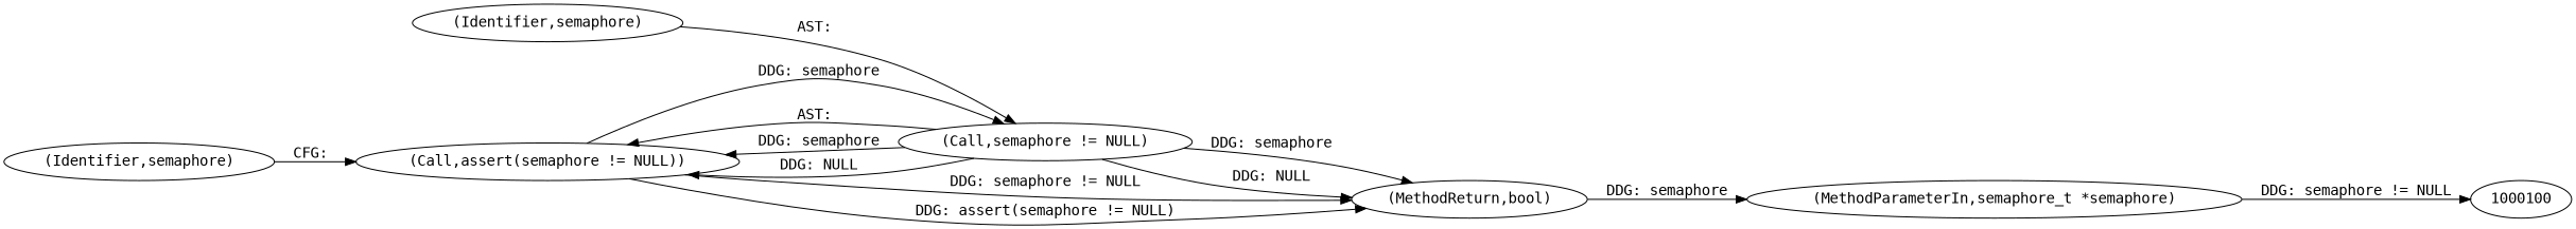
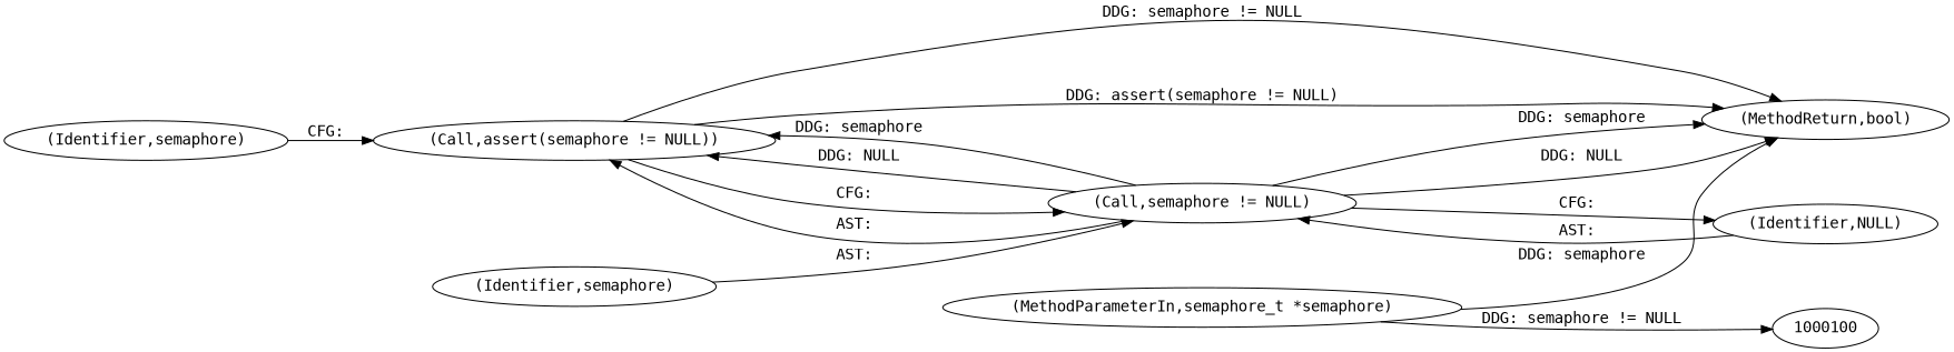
  digraph {
    fontname="DejaVu Sans Mono"
    rankdir=LR
    node [fontname="DejaVu Sans Mono"]
    edge [fontname="DejaVu Sans Mono"]
    n1 [label="(Call,assert(semaphore != NULL))"]
    n2 [label="(Call,semaphore != NULL)"]
    n3 [label="(MethodReturn,bool)"]
+   n4 [label="(Identifier,NULL)"]
    n5 [label="(MethodParameterIn,semaphore_t *semaphore)"]
    1000100
    n7 [label="(Identifier,semaphore)"]
    n8 [label="(Identifier,semaphore)"]
-   n1 -> n2 [label="DDG: semaphore"]
+   n1 -> n2 [label="CFG: "]
    n1 -> n3 [label="DDG: semaphore != NULL"]
    n1 -> n3 [label="DDG: assert(semaphore != NULL)"]
    n2 -> n1 [label="AST: "]
    n2 -> n1 [label="DDG: semaphore"]
    n2 -> n1 [label="DDG: NULL"]
    n2 -> n3 [label="DDG: semaphore"]
    n2 -> n3 [label="DDG: NULL"]
-   n3 -> n5 [label="DDG: semaphore"]
+   n2 -> n4 [label="CFG: "]
+   n4 -> n2 [label="AST: "]
+   n5 -> n3 [label="DDG: semaphore"]
    n5 -> 1000100 [label="DDG: semaphore != NULL"]
    n7 -> n1 [label="CFG: "]
    n8 -> n2 [label="AST: "]
  }
